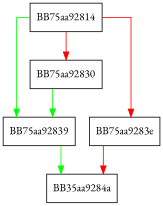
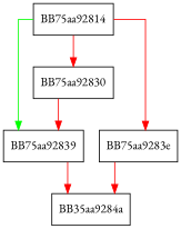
  digraph {
    fontname="EB Garamond"
    splines=ortho
    node [fontname="EB Garamond" shape=box]
    edge [color=red fontname="EB Garamond"]
    BB75aa92814
    BB75aa92839
    BB75aa92830
    BB75aa9283e
    n5 [label=BB35aa9284a]
    BB75aa92814 -> BB75aa92839 [color=green]
    BB75aa92814 -> BB75aa92830
    BB75aa92814 -> BB75aa9283e
-   BB75aa92839 -> n5 [color=green]
-   BB75aa92830 -> BB75aa92839 [color=green]
+   BB75aa92839 -> n5
+   BB75aa92830 -> BB75aa92839
    BB75aa9283e -> n5
  }
